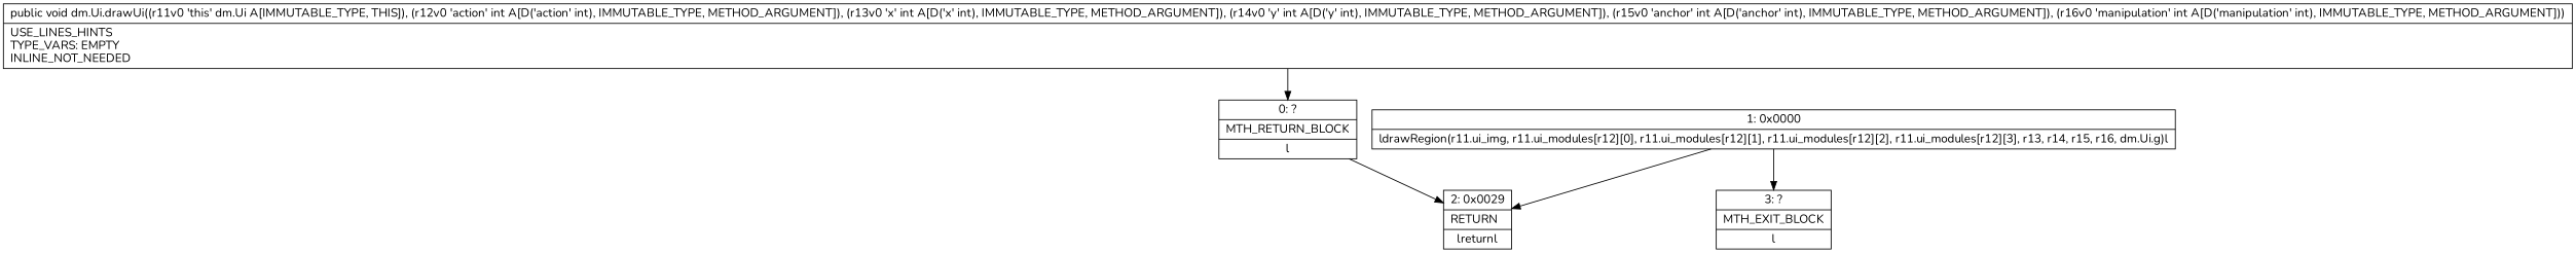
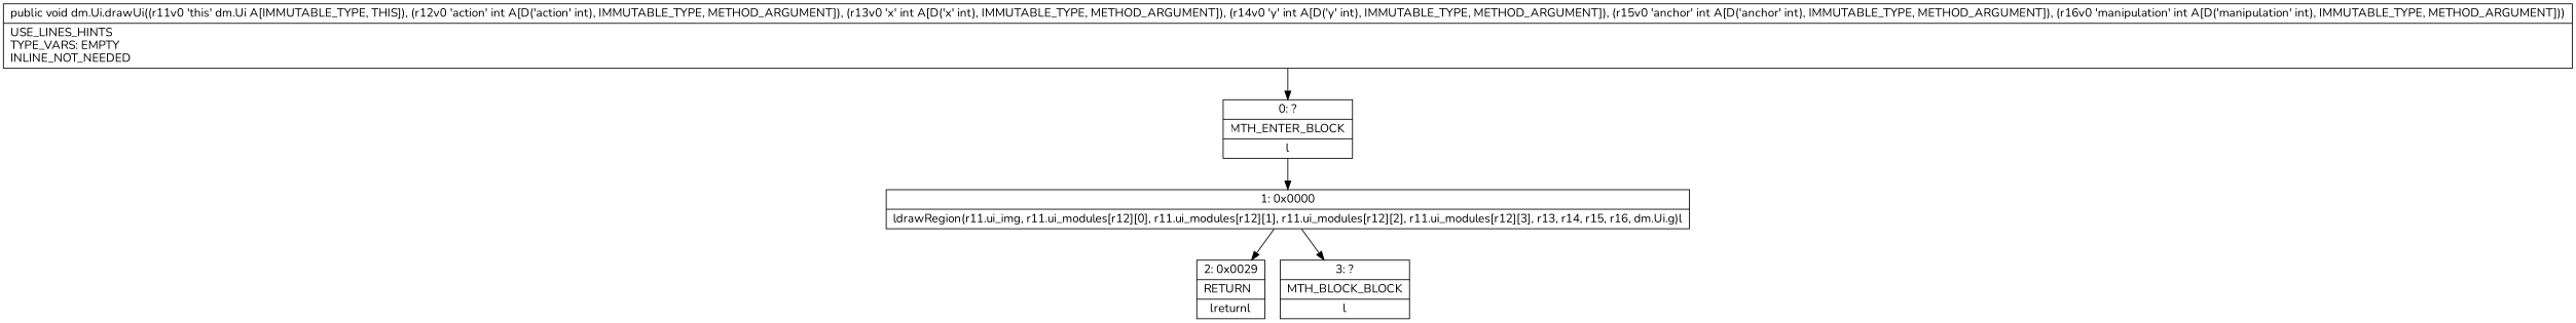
  digraph {
    fontname=Nunito
    node [fontname=Nunito shape=record]
    edge [fontname=Nunito]
-   n1 [label="{0\:\ ?|MTH_RETURN_BLOCK\l|l}"]
+   n1 [label="{0\:\ ?|MTH_ENTER_BLOCK\l|l}"]
    n2 [label="{1\:\ 0x0000|ldrawRegion(r11.ui_img, r11.ui_modules[r12][0], r11.ui_modules[r12][1], r11.ui_modules[r12][2], r11.ui_modules[r12][3], r13, r14, r15, r16, dm.Ui.g)l}"]
    n3 [label="{2\:\ 0x0029|RETURN\l|lreturnl}"]
-   n4 [label="{3\:\ ?|MTH_EXIT_BLOCK\l|l}"]
+   n4 [label="{3\:\ ?|MTH_BLOCK_BLOCK\l|l}"]
    n5 [label="{public void dm.Ui.drawUi((r11v0 'this' dm.Ui A[IMMUTABLE_TYPE, THIS]), (r12v0 'action' int A[D('action' int), IMMUTABLE_TYPE, METHOD_ARGUMENT]), (r13v0 'x' int A[D('x' int), IMMUTABLE_TYPE, METHOD_ARGUMENT]), (r14v0 'y' int A[D('y' int), IMMUTABLE_TYPE, METHOD_ARGUMENT]), (r15v0 'anchor' int A[D('anchor' int), IMMUTABLE_TYPE, METHOD_ARGUMENT]), (r16v0 'manipulation' int A[D('manipulation' int), IMMUTABLE_TYPE, METHOD_ARGUMENT]))  | USE_LINES_HINTS\lTYPE_VARS: EMPTY\lINLINE_NOT_NEEDED\l}"]
-   n1 -> n3
+   n1 -> n2
    n2 -> n3
    n2 -> n4
    n5 -> n1
  }
